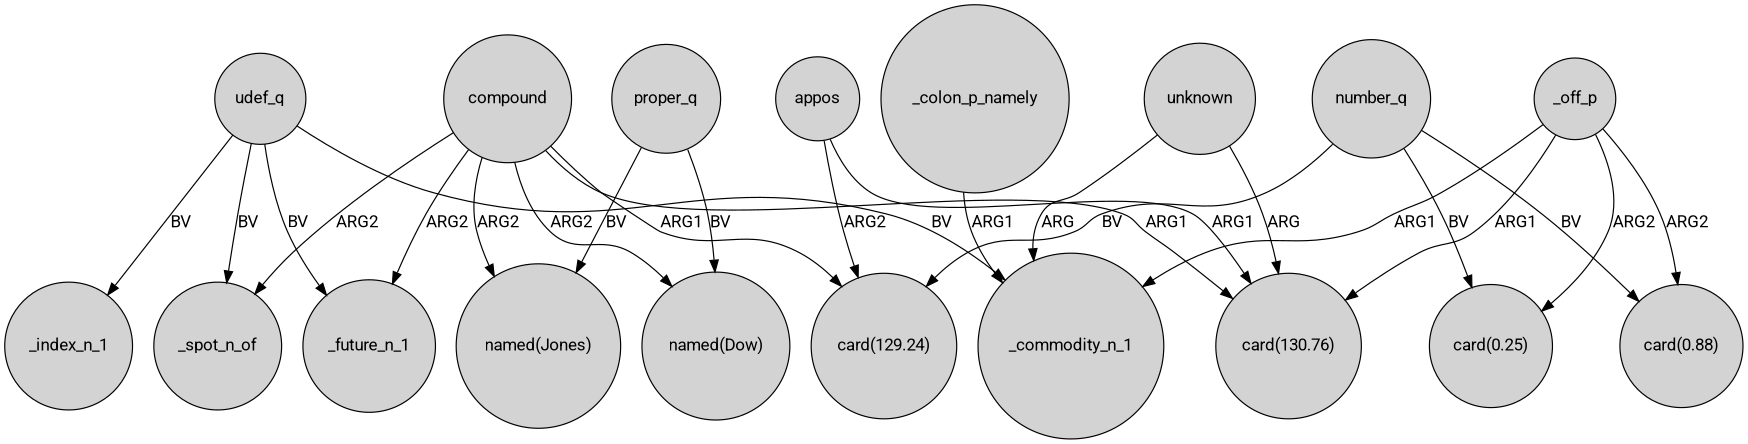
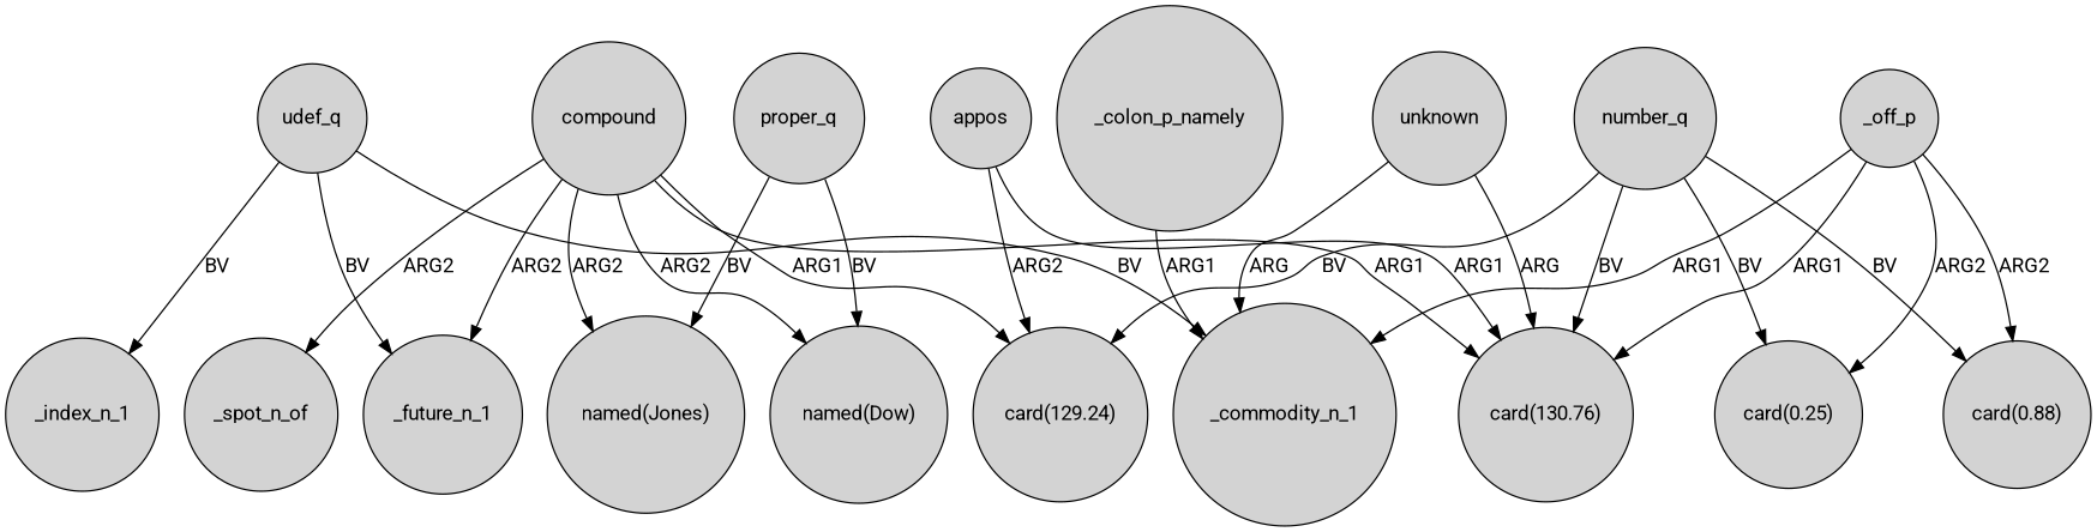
  digraph {
    fontname=Roboto
    node [fontname=Roboto shape=circle style=filled]
    edge [fontname=Roboto]
    udef_q
    _spot_n_of
    _commodity_n_1
    _index_n_1
    _future_n_1
    compound
    "card(129.24)"
    "card(130.76)"
    "named(Dow)"
    "named(Jones)"
    unknown
    number_q
    "card(0.25)"
    "card(0.88)"
    _off_p
    appos
    proper_q
    _colon_p_namely
-   udef_q -> _spot_n_of [label=BV]
    udef_q -> _commodity_n_1 [label=BV]
    udef_q -> _index_n_1 [label=BV]
    udef_q -> _future_n_1 [label=BV]
    compound -> _spot_n_of [label=ARG2]
    compound -> _future_n_1 [label=ARG2]
    compound -> "card(129.24)" [label=ARG1]
    compound -> "card(130.76)" [label=ARG1]
    compound -> "named(Dow)" [label=ARG2]
    compound -> "named(Jones)" [label=ARG2]
    unknown -> _commodity_n_1 [label=ARG]
    unknown -> "card(130.76)" [label=ARG]
    number_q -> "card(129.24)" [label=BV]
+   number_q -> "card(130.76)" [label=BV]
    number_q -> "card(0.25)" [label=BV]
    number_q -> "card(0.88)" [label=BV]
    _off_p -> _commodity_n_1 [label=ARG1]
    _off_p -> "card(130.76)" [label=ARG1]
    _off_p -> "card(0.25)" [label=ARG2]
    _off_p -> "card(0.88)" [label=ARG2]
    appos -> "card(129.24)" [label=ARG2]
    appos -> "card(130.76)" [label=ARG1]
    proper_q -> "named(Dow)" [label=BV]
    proper_q -> "named(Jones)" [label=BV]
    _colon_p_namely -> _commodity_n_1 [label=ARG1]
  }
